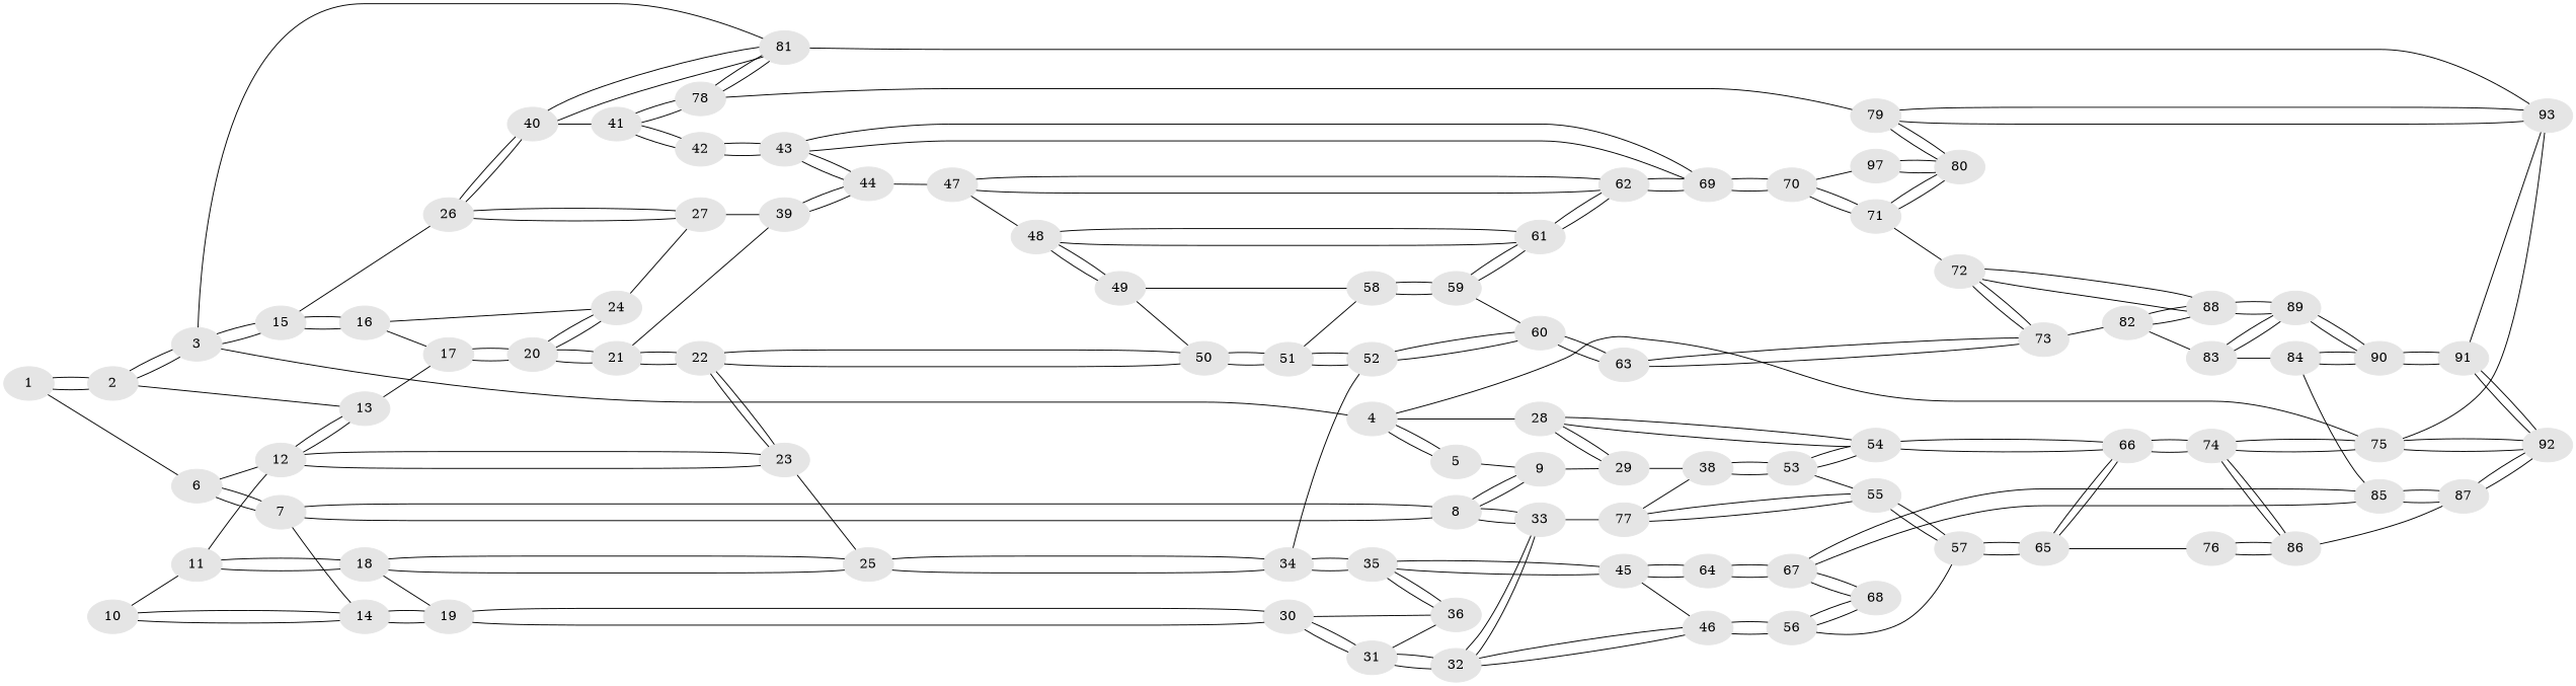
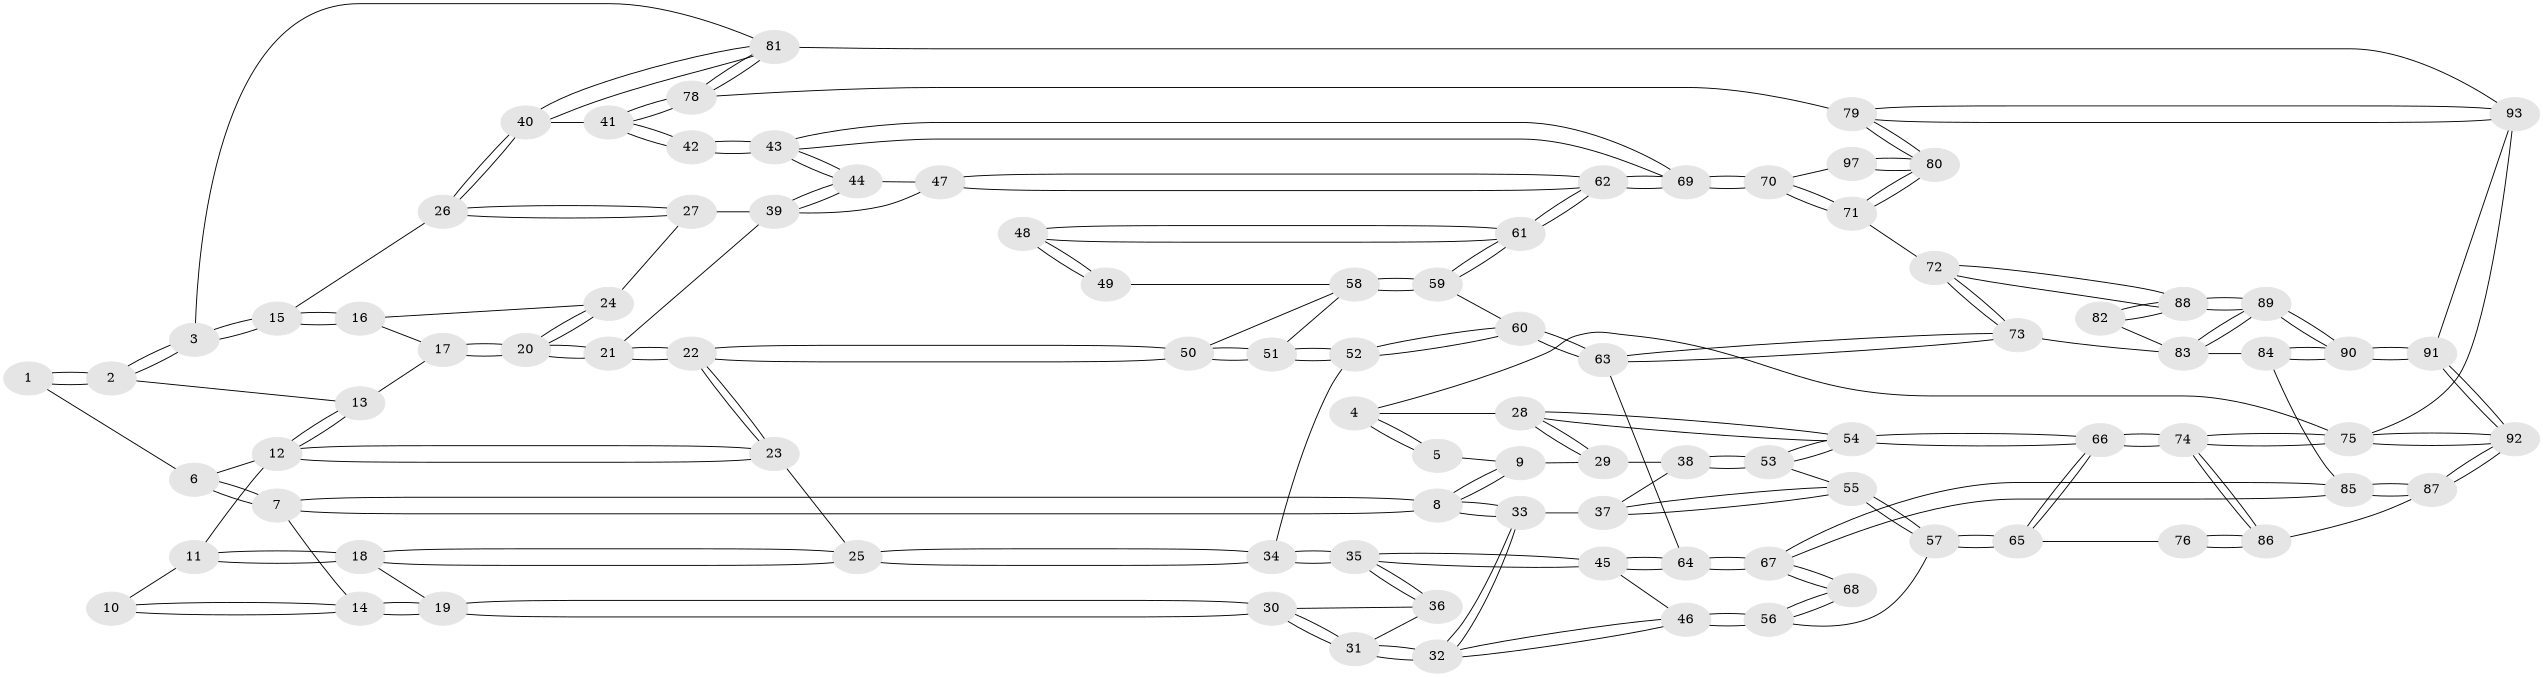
  graph {
    rankdir=LR
    node [color=gray90 style=filled]
    1
    2
    6
    3
    13
    7
    12
    4
    15
    81
    17
    5
    28
    75
    16
    26
    93
    9
    29
    54
    92
    8
    14
    10
    11
    33
    19
-   37 [label=77]
+   37
    38
    18
    23
    25
    20
    30
    24
    27
    40
    21
    34
    31
    36
    22
    39
    50
    44
    51
    35
    52
    41
    66
    53
    32
    46
    56
    55
    45
    60
    64
    57
    47
    42
    78
    43
    79
    69
    70
    48
    62
    67
    68
    49
    61
    58
    59
    63
    74
    65
    76
    73
    82
    85
    86
    87
    71
    n85 [label=97]
    72
    80
    88
    89
    83
    84
    90
    91
    1 -- 2
    1 -- 2
    1 -- 6
    2 -- 3
    2 -- 3
    2 -- 13
    6 -- 7
    6 -- 7
    6 -- 12
-   3 -- 4
    3 -- 15
    3 -- 15
    3 -- 81
    13 -- 17
    7 -- 8
    7 -- 8
    7 -- 14
    12 -- 13
    12 -- 13
    12 -- 23
    12 -- 23
    4 -- 5
    4 -- 5
    4 -- 28
    4 -- 75
    15 -- 16
    15 -- 16
    15 -- 26
    81 -- 93
    17 -- 20
    17 -- 20
    5 -- 9
    28 -- 29
    28 -- 29
    28 -- 54
    28 -- 54
    75 -- 93
    75 -- 92
    75 -- 92
    16 -- 17
    16 -- 24
    26 -- 27
    26 -- 27
    26 -- 40
    26 -- 40
    9 -- 29
    29 -- 38
    54 -- 66
    54 -- 66
    8 -- 9
    8 -- 9
    8 -- 33
    8 -- 33
    14 -- 19
    14 -- 19
    10 -- 14
    10 -- 14
    10 -- 11
    11 -- 12
    11 -- 18
    11 -- 18
    33 -- 37
    19 -- 30
    19 -- 30
    37 -- 38
    37 -- 55
    37 -- 55
    38 -- 53
    38 -- 53
    18 -- 19
    18 -- 25
    18 -- 25
    23 -- 25
    25 -- 34
    25 -- 34
    20 -- 24
    20 -- 24
    20 -- 21
    20 -- 21
    30 -- 31
    30 -- 31
    30 -- 36
    24 -- 27
    27 -- 39
    40 -- 81
    40 -- 81
    40 -- 41
    21 -- 22
    21 -- 22
    21 -- 39
    34 -- 35
    34 -- 35
    34 -- 52
    31 -- 36
    31 -- 32
    31 -- 32
    22 -- 23
    22 -- 23
    22 -- 50
    22 -- 50
    39 -- 44
    39 -- 44
    50 -- 51
    50 -- 51
    44 -- 47
    51 -- 52
    51 -- 52
    51 -- 58
    35 -- 36
    35 -- 36
    35 -- 45
    35 -- 45
    52 -- 60
    52 -- 60
    41 -- 42
    41 -- 42
    41 -- 78
    41 -- 78
    66 -- 74
    66 -- 74
    53 -- 54
    53 -- 54
    53 -- 55
    32 -- 33
    32 -- 33
    32 -- 46
    32 -- 46
    46 -- 56
    46 -- 56
    56 -- 57
    56 -- 68
    56 -- 68
    55 -- 57
    55 -- 57
    45 -- 46
    45 -- 64
    45 -- 64
    60 -- 63
    60 -- 63
    64 -- 67
    64 -- 67
    57 -- 65
    57 -- 65
-   47 -- 48
+   47 -- 39
    47 -- 62
    47 -- 62
    42 -- 43
    42 -- 43
    78 -- 81
    78 -- 81
    78 -- 79
    43 -- 44
    43 -- 44
    43 -- 69
    43 -- 69
    79 -- 93
    79 -- 93
    79 -- 80
    79 -- 80
    69 -- 70
    69 -- 70
    70 -- 71
    70 -- 71
    70 -- n85
    48 -- 49
    48 -- 49
    48 -- 61
    48 -- 61
    62 -- 69
    62 -- 69
    67 -- 68
    67 -- 68
    67 -- 85
    67 -- 85
-   49 -- 50
+   58 -- 50
    49 -- 58
    61 -- 62
    61 -- 62
    58 -- 59
    58 -- 59
    59 -- 60
    59 -- 61
    59 -- 61
+   63 -- 64
    63 -- 73
    63 -- 73
    74 -- 75
    74 -- 75
    74 -- 86
    74 -- 86
    65 -- 66
    65 -- 66
    65 -- 76
    76 -- 86
    76 -- 86
-   73 -- 82
+   73 -- 83
    82 -- 88
    82 -- 88
    82 -- 83
    85 -- 87
    85 -- 87
    86 -- 87
    87 -- 92
    87 -- 92
    71 -- 72
    71 -- 80
    71 -- 80
    n85 -- 80
    n85 -- 80
    72 -- 73
    72 -- 73
    72 -- 88
    72 -- 88
    88 -- 89
    88 -- 89
    89 -- 90
    89 -- 90
    83 -- 89
    83 -- 89
    83 -- 84
    84 -- 85
    84 -- 90
    84 -- 90
    90 -- 91
    90 -- 91
    91 -- 93
    91 -- 92
    91 -- 92
  }
